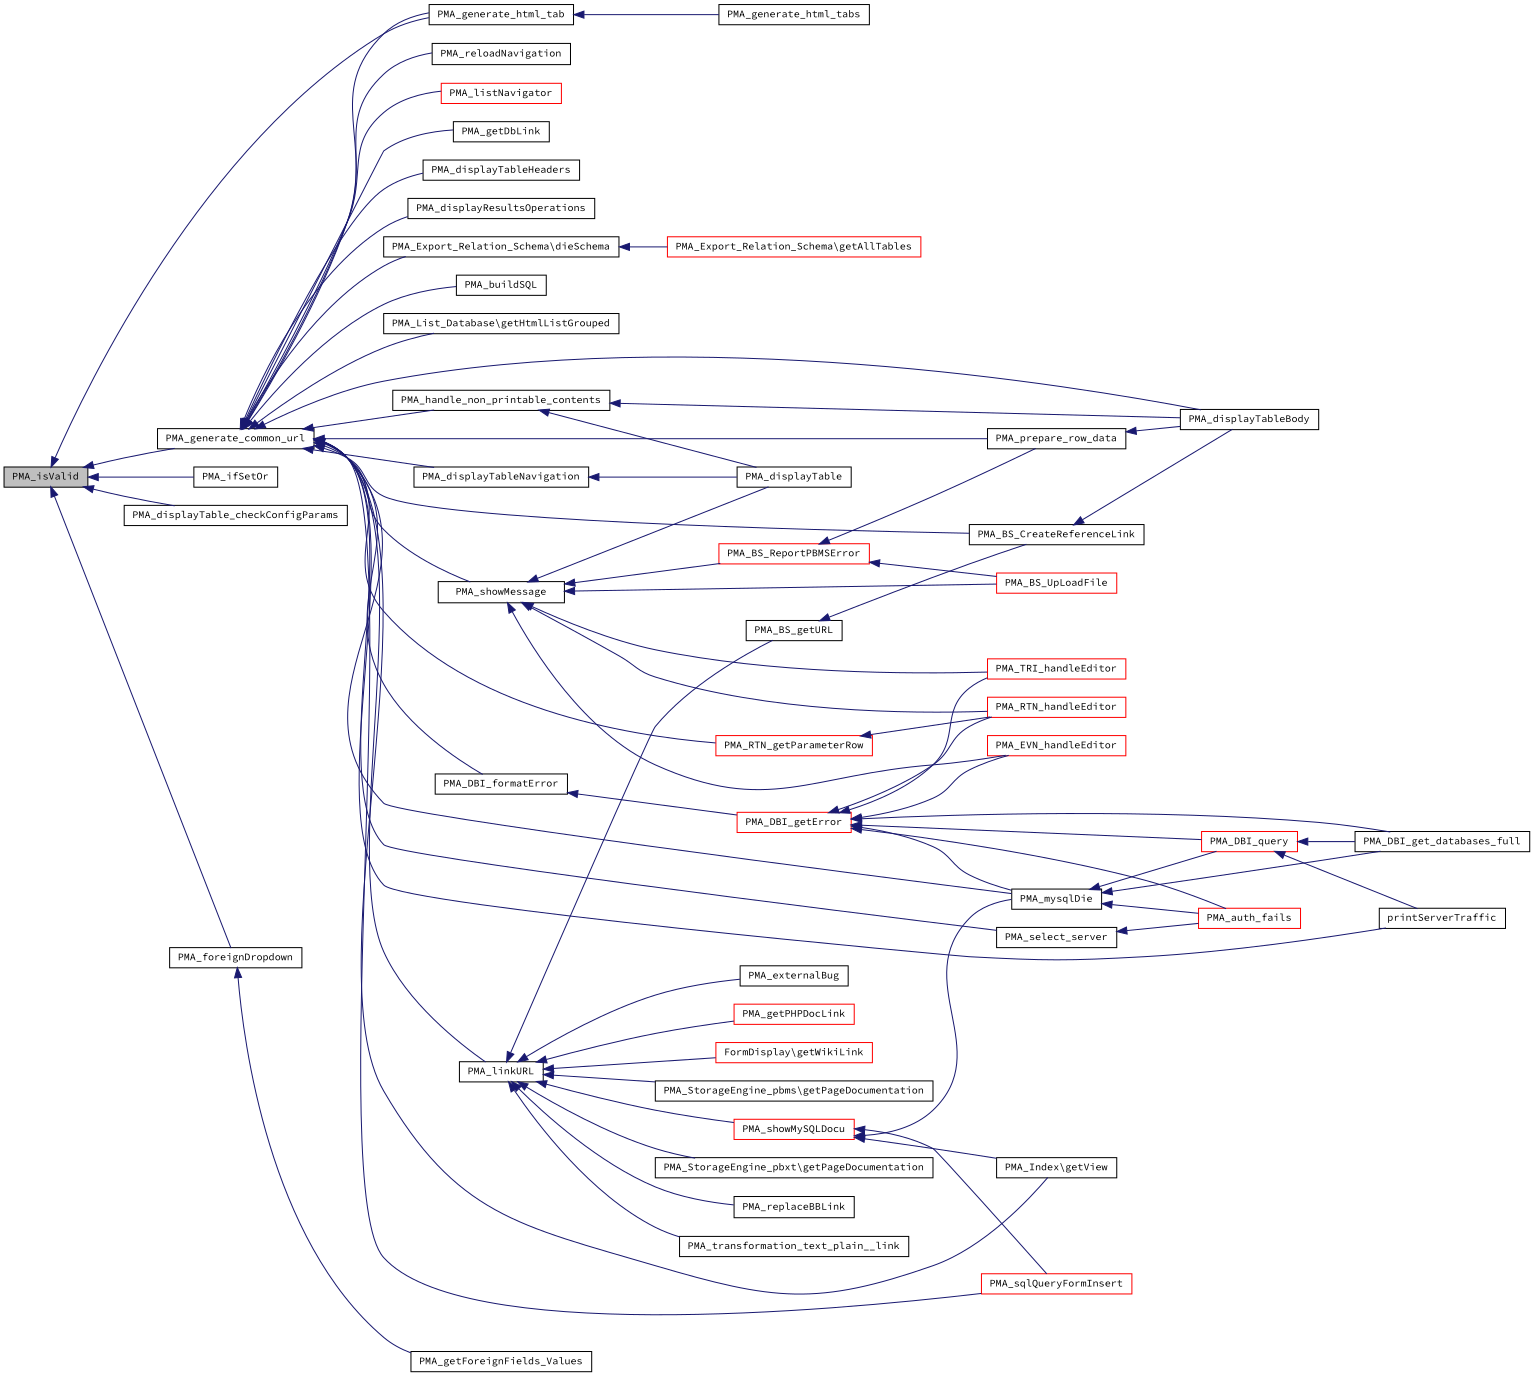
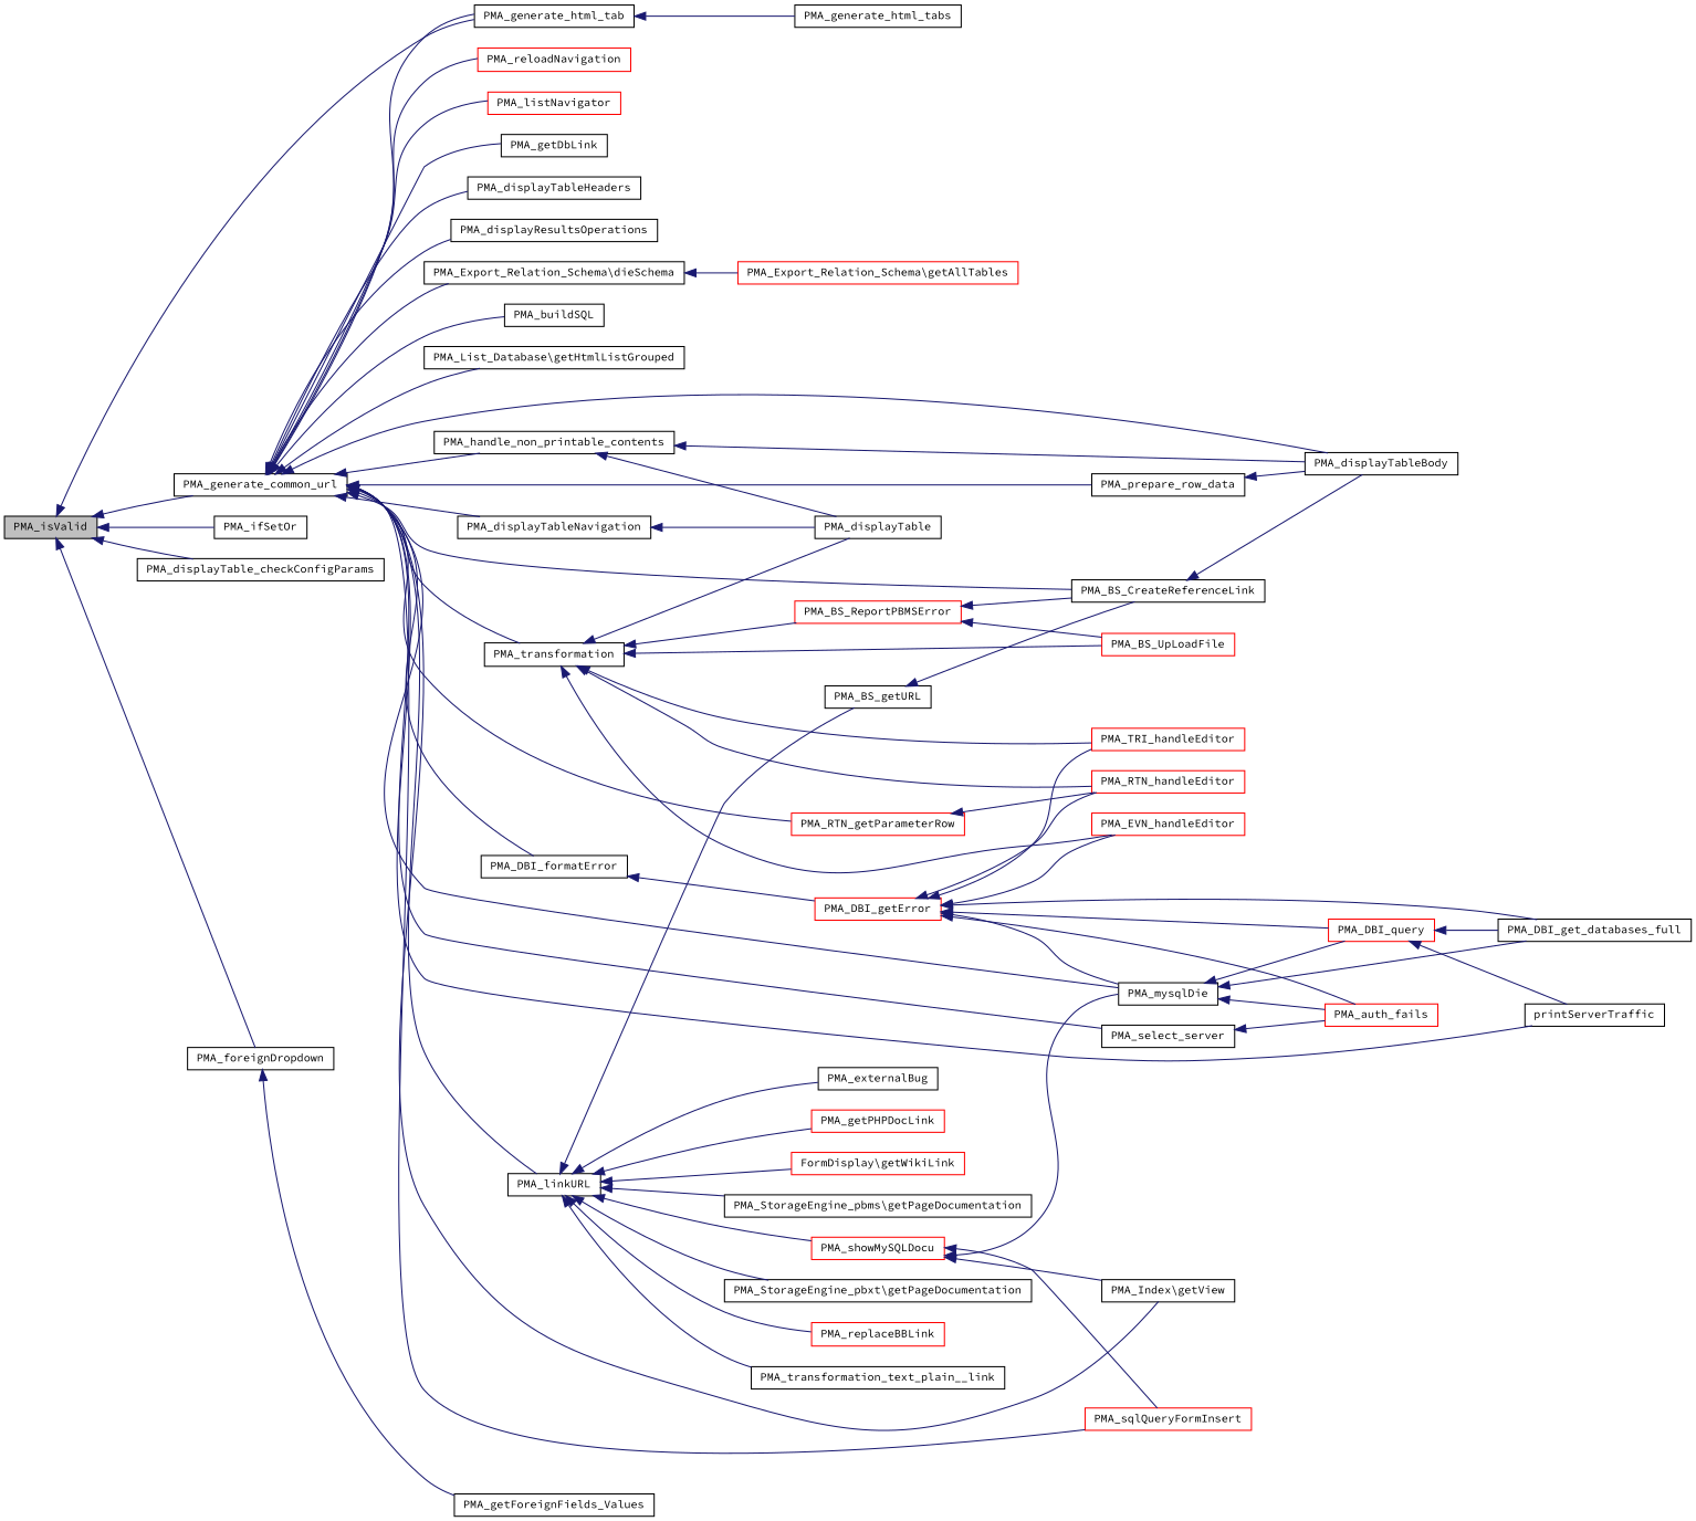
  digraph {
    fontname="Source Code Pro"
    rankdir=LR
    node [color=black fillcolor=white fontname="Source Code Pro" fontsize=10 shape=record style=filled]
    edge [color=midnightblue dir=back fontname="Source Code Pro" fontsize=10 labelfontname=Helvetica labelfontsize=10 style=solid]
    n1 [fillcolor=grey75 fontcolor=black height=0.2 label=PMA_isValid width=0.4]
    n2 [height=0.2 label=PMA_generate_html_tab width=0.4]
    n3 [height=0.2 label=PMA_ifSetOr width=0.4]
    n4 [height=0.2 label=PMA_displayTable_checkConfigParams width=0.4]
    n5 [height=0.2 label=PMA_foreignDropdown width=0.4]
    n6 [height=0.2 label=PMA_generate_common_url width=0.4]
    n7 [height=0.2 label=PMA_generate_html_tabs width=0.4]
    n8 [height=0.2 label=PMA_getForeignFields_Values width=0.4]
    n9 [height=0.2 label=PMA_BS_CreateReferenceLink width=0.4]
    n10 [height=0.2 label=PMA_displayTableBody width=0.4]
    n11 [height=0.2 label=PMA_mysqlDie width=0.4]
    n12 [height=0.2 label=printServerTraffic width=0.4]
-   n13 [height=0.2 label=PMA_reloadNavigation width=0.4]
-   n14 [height=0.2 label=PMA_showMessage width=0.4]
+   n13 [color=red height=0.2 label=PMA_reloadNavigation width=0.4]
+   n14 [height=0.2 label=PMA_transformation width=0.4]
    n15 [color=red height=0.2 label=PMA_listNavigator width=0.4]
    n16 [height=0.2 label=PMA_getDbLink width=0.4]
    n17 [height=0.2 label=PMA_linkURL width=0.4]
    n18 [height=0.2 label="PMA_Index\\getView" width=0.4]
    n19 [color=red height=0.2 label=PMA_sqlQueryFormInsert width=0.4]
    n20 [height=0.2 label=PMA_DBI_formatError width=0.4]
    n21 [height=0.2 label=PMA_displayTableNavigation width=0.4]
    n22 [height=0.2 label=PMA_displayTableHeaders width=0.4]
    n23 [height=0.2 label=PMA_displayResultsOperations width=0.4]
    n24 [height=0.2 label=PMA_handle_non_printable_contents width=0.4]
    n25 [height=0.2 label=PMA_prepare_row_data width=0.4]
    n26 [height=0.2 label="PMA_Export_Relation_Schema\\dieSchema" width=0.4]
    n27 [height=0.2 label=PMA_buildSQL width=0.4]
    n28 [height=0.2 label="PMA_List_Database\\getHtmlListGrouped" width=0.4]
    n29 [color=red height=0.2 label=PMA_RTN_getParameterRow width=0.4]
    n30 [height=0.2 label=PMA_select_server width=0.4]
    n31 [color=red height=0.2 label=PMA_auth_fails width=0.4]
    n32 [color=red height=0.2 label=PMA_DBI_query width=0.4]
    n33 [height=0.2 label=PMA_DBI_get_databases_full width=0.4]
    n34 [color=red height=0.2 label=PMA_BS_ReportPBMSError width=0.4]
    n35 [color=red height=0.2 label=PMA_BS_UpLoadFile width=0.4]
    n36 [height=0.2 label=PMA_displayTable width=0.4]
    n37 [color=red height=0.2 label=PMA_EVN_handleEditor width=0.4]
    n38 [color=red height=0.2 label=PMA_RTN_handleEditor width=0.4]
    n39 [color=red height=0.2 label=PMA_TRI_handleEditor width=0.4]
    n40 [height=0.2 label=PMA_BS_getURL width=0.4]
    n41 [color=red height=0.2 label=PMA_showMySQLDocu width=0.4]
    n42 [height=0.2 label=PMA_externalBug width=0.4]
    n43 [color=red height=0.2 label=PMA_getPHPDocLink width=0.4]
    n44 [color=red height=0.2 label="FormDisplay\\getWikiLink" width=0.4]
    n45 [height=0.2 label="PMA_StorageEngine_pbms\\getPageDocumentation" width=0.4]
    n46 [height=0.2 label="PMA_StorageEngine_pbxt\\getPageDocumentation" width=0.4]
-   n47 [height=0.2 label=PMA_replaceBBLink width=0.4]
+   n47 [color=red height=0.2 label=PMA_replaceBBLink width=0.4]
    n48 [height=0.2 label=PMA_transformation_text_plain__link width=0.4]
    n49 [color=red height=0.2 label=PMA_DBI_getError width=0.4]
    n50 [color=red height=0.2 label="PMA_Export_Relation_Schema\\getAllTables" width=0.4]
    n1 -> n2
    n1 -> n3
    n1 -> n4
    n1 -> n5
    n1 -> n6
    n2 -> n7
    n5 -> n8
    n6 -> n2
    n6 -> n9
    n6 -> n10
    n6 -> n11
    n6 -> n12
    n6 -> n13
    n6 -> n14
    n6 -> n15
    n6 -> n16
    n6 -> n17
    n6 -> n18
    n6 -> n19
    n6 -> n20
    n6 -> n21
    n6 -> n22
    n6 -> n23
    n6 -> n24
    n6 -> n25
    n6 -> n26
    n6 -> n27
    n6 -> n28
    n6 -> n29
    n6 -> n30
    n9 -> n10
    n11 -> n31
    n11 -> n32
    n11 -> n33
    n14 -> n34
    n14 -> n35
    n14 -> n36
    n14 -> n37
    n14 -> n38
    n14 -> n39
    n17 -> n40
    n17 -> n41
    n17 -> n42
    n17 -> n43
    n17 -> n44
    n17 -> n45
    n17 -> n46
    n17 -> n47
    n17 -> n48
    n20 -> n49
    n21 -> n36
    n24 -> n10
    n24 -> n36
    n25 -> n10
    n26 -> n50
    n29 -> n38
    n30 -> n31
    n32 -> n12
    n32 -> n33
-   n34 -> n25
+   n34 -> n9
    n34 -> n35
    n40 -> n9
    n41 -> n11
    n41 -> n18
    n41 -> n19
    n49 -> n11
    n49 -> n31
    n49 -> n32
    n49 -> n33
    n49 -> n37
    n49 -> n38
    n49 -> n39
  }
